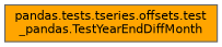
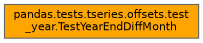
  digraph {
    rankdir=LR
-   n1 [color=grey40 fillcolor=orange fontname=Helvetica fontsize=10 height=0.2 label="pandas.tests.tseries.offsets.test\l_pandas.TestYearEndDiffMonth" shape=box style=filled width=0.4]
+   n1 [color=grey40 fillcolor=orange fontname=Helvetica fontsize=10 height=0.2 label="pandas.tests.tseries.offsets.test\l_year.TestYearEndDiffMonth" shape=box style=filled width=0.4]
  }
